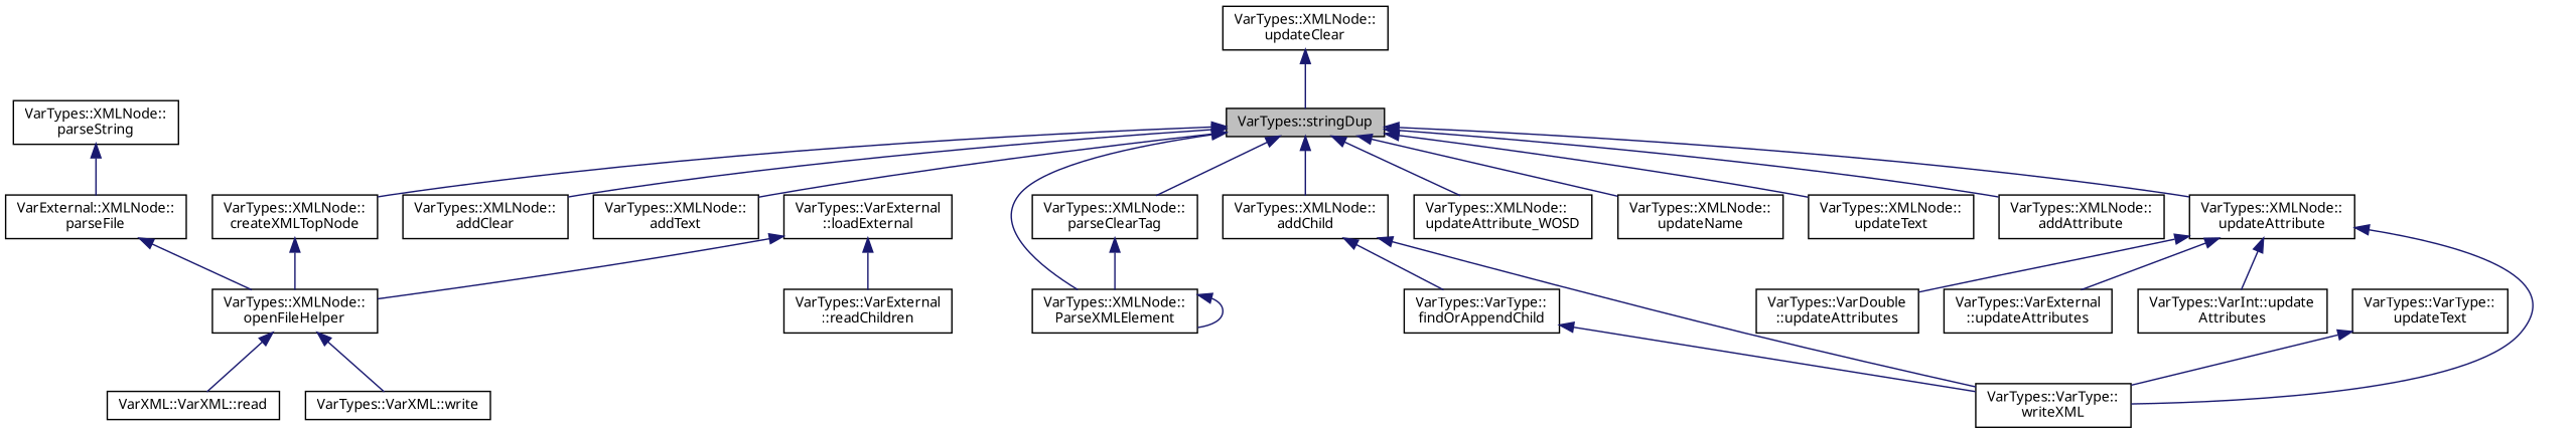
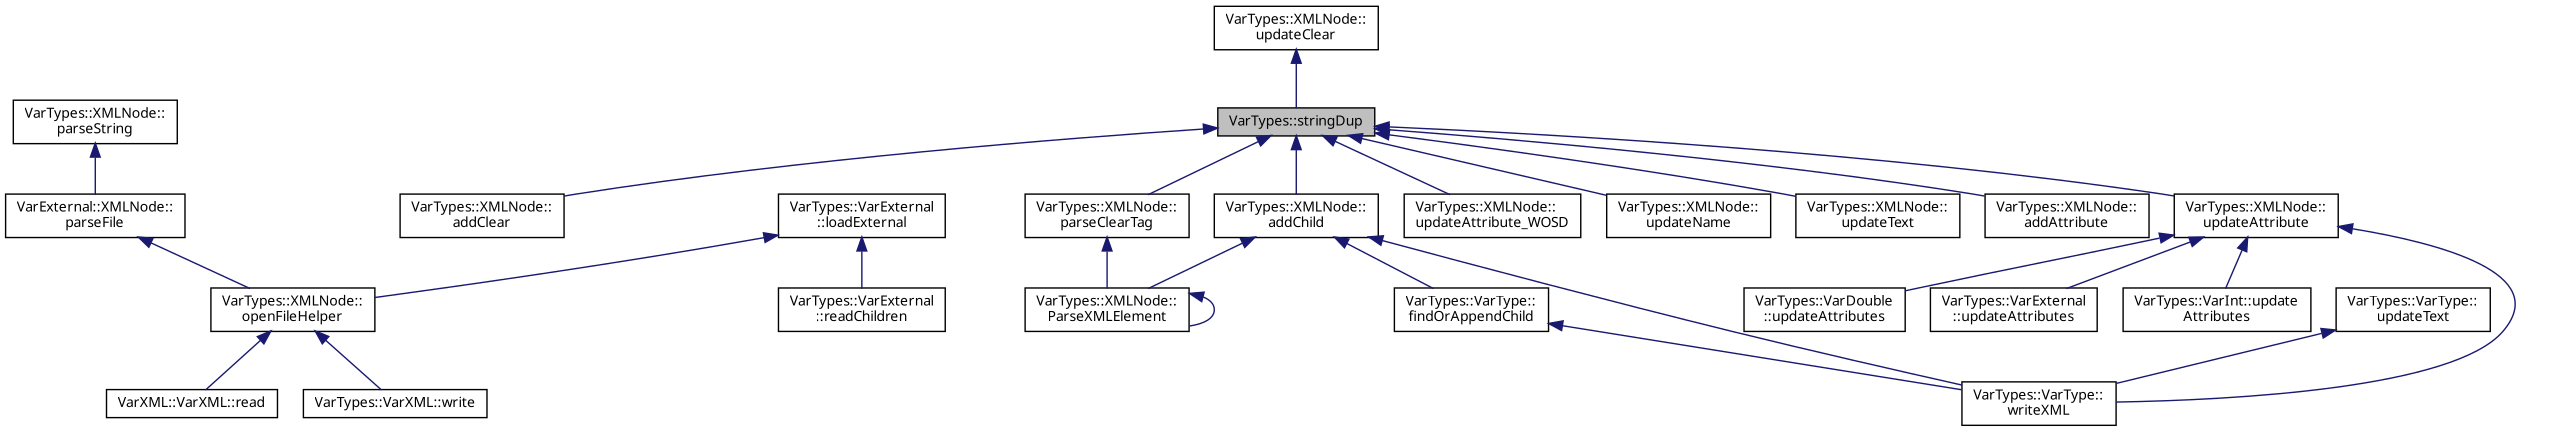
  digraph {
    fontname="Noto Sans"
    rankdir=TB
    node [color=black fillcolor=white fontname="Noto Sans" fontsize=10 shape=record style=filled]
    edge [color=midnightblue dir=back fontname="Noto Sans" fontsize=10 labelfontname=Helvetica labelfontsize=10 style=solid]
    n1 [fillcolor=grey75 fontcolor=black height=0.2 label="VarTypes::stringDup" width=0.4]
    n2 [height=0.2 label="VarTypes::XMLNode::\laddAttribute" width=0.4]
    n3 [height=0.2 label="VarTypes::XMLNode::\laddChild" width=0.4]
    n4 [height=0.2 label="VarTypes::XMLNode::\laddClear" width=0.4]
-   n5 [height=0.2 label="VarTypes::XMLNode::\laddText" width=0.4]
-   n6 [height=0.2 label="VarTypes::XMLNode::\lcreateXMLTopNode" width=0.4]
    n7 [height=0.2 label="VarTypes::XMLNode::\lparseClearTag" width=0.4]
    n8 [height=0.2 label="VarTypes::XMLNode::\lParseXMLElement" width=0.4]
    n9 [height=0.2 label="VarTypes::XMLNode::\lupdateAttribute" width=0.4]
    n10 [height=0.2 label="VarTypes::XMLNode::\lupdateAttribute_WOSD" width=0.4]
    n11 [height=0.2 label="VarTypes::XMLNode::\lupdateName" width=0.4]
    n12 [height=0.2 label="VarTypes::XMLNode::\lupdateText" width=0.4]
    n13 [height=0.2 label="VarTypes::VarType::\lfindOrAppendChild" width=0.4]
    n14 [height=0.2 label="VarTypes::VarType::\lwriteXML" width=0.4]
    n15 [height=0.2 label="VarTypes::XMLNode::\lopenFileHelper" width=0.4]
    n16 [height=0.2 label="VarTypes::VarDouble\l::updateAttributes" width=0.4]
    n17 [height=0.2 label="VarTypes::VarExternal\l::updateAttributes" width=0.4]
    n18 [height=0.2 label="VarTypes::VarInt::update\lAttributes" width=0.4]
    n19 [height=0.2 label="VarTypes::XMLNode::\lupdateClear" width=0.4]
    n20 [height=0.2 label="VarTypes::VarXML::write" width=0.4]
    n21 [height=0.2 label="VarXML::VarXML::read" width=0.4]
    n22 [height=0.2 label="VarTypes::VarExternal\l::loadExternal" width=0.4]
    n23 [height=0.2 label="VarTypes::VarExternal\l::readChildren" width=0.4]
    n24 [height=0.2 label="VarTypes::XMLNode::\lparseString" width=0.4]
    n25 [height=0.2 label="VarExternal::XMLNode::\lparseFile" width=0.4]
    n26 [height=0.2 label="VarTypes::VarType::\lupdateText" width=0.4]
    n1 -> n2
    n1 -> n3
    n1 -> n4
-   n1 -> n5
-   n1 -> n6
    n1 -> n7
-   n1 -> n8
+   n3 -> n8
    n1 -> n9
    n1 -> n10
    n1 -> n11
    n1 -> n12
    n3 -> n13
    n3 -> n14
-   n6 -> n15
    n7 -> n8
    n8 -> n8
    n9 -> n14
    n9 -> n16
    n9 -> n17
    n9 -> n18
    n13 -> n14
    n15 -> n20
    n15 -> n21
    n19 -> n1
    n22 -> n15
    n22 -> n23
    n24 -> n25
    n25 -> n15
    n26 -> n14
  }
